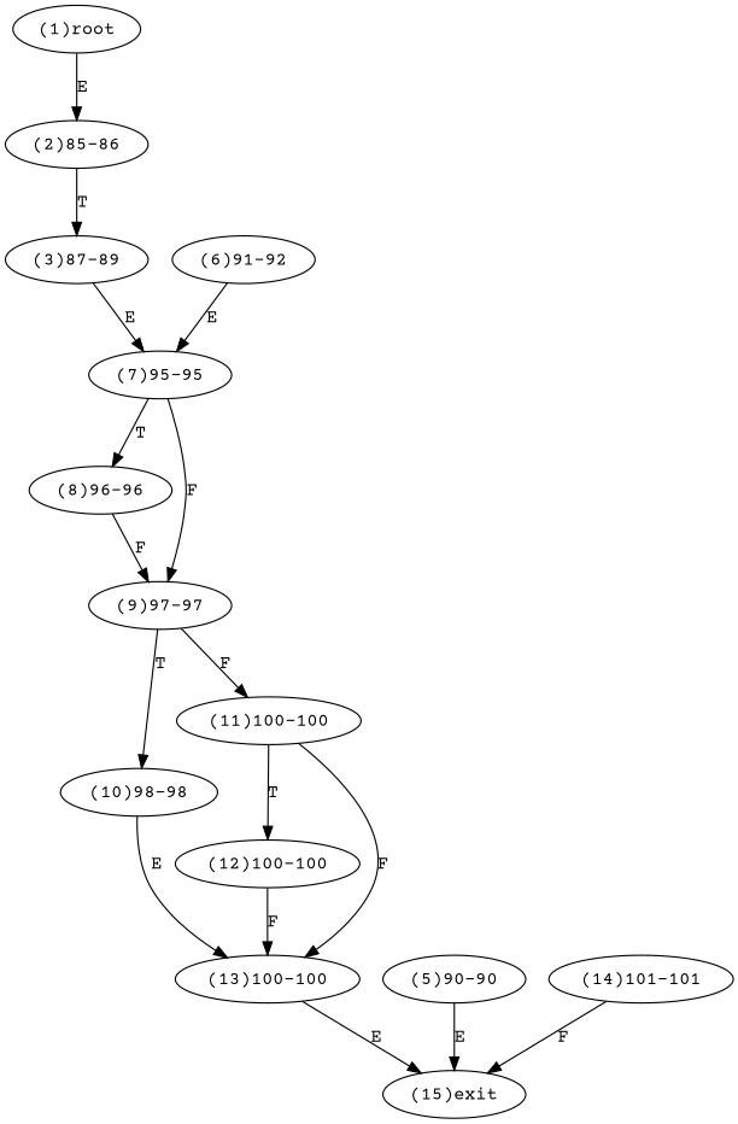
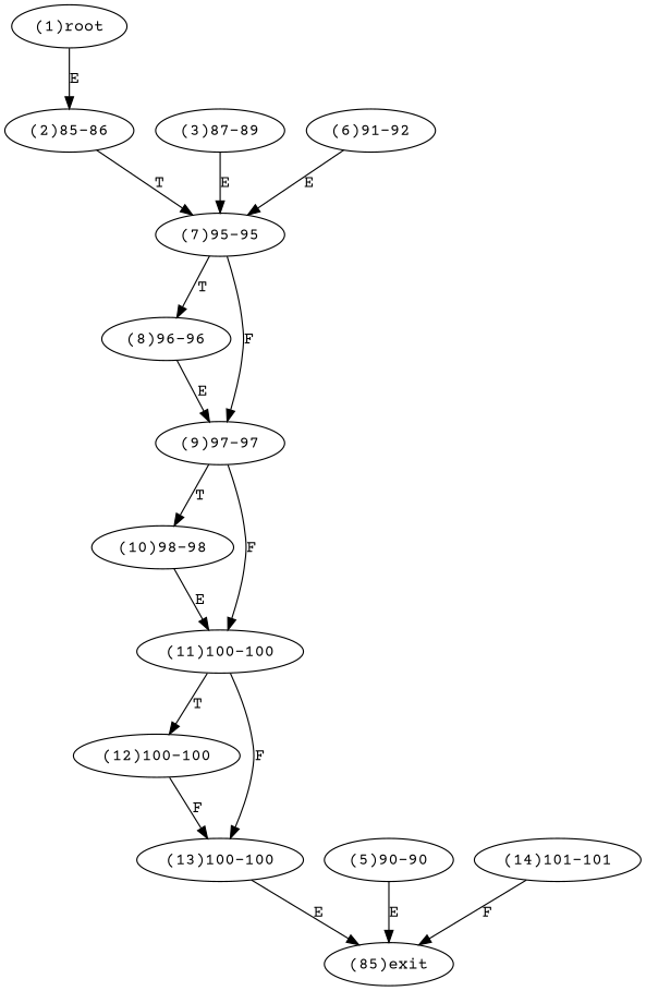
  digraph {
    fontname="Courier Prime"
    node [fontname="Courier Prime"]
    edge [fontname="Courier Prime"]
    n1 [label="(1)root"]
    n2 [label="(2)85-86"]
    n3 [label="(3)87-89"]
    n4 [label="(7)95-95"]
    n5 [label="(8)96-96"]
    n6 [label="(9)97-97"]
    n7 [label="(5)90-90"]
-   n8 [label="(15)exit"]
+   n8 [label="(85)exit"]
    n9 [label="(6)91-92"]
    n10 [label="(10)98-98"]
    n11 [label="(11)100-100"]
    n12 [label="(12)100-100"]
    n13 [label="(13)100-100"]
    n14 [label="(14)101-101"]
    n1 -> n2 [label=E]
-   n2 -> n3 [label=T]
+   n2 -> n4 [label=T]
    n3 -> n4 [label=E]
    n4 -> n5 [label=T]
    n4 -> n6 [label=F]
-   n5 -> n6 [label=F]
+   n5 -> n6 [label=E]
    n6 -> n10 [label=T]
    n6 -> n11 [label=F]
    n7 -> n8 [label=E]
    n9 -> n4 [label=E]
-   n10 -> n13 [label=E]
+   n10 -> n11 [label=E]
    n11 -> n12 [label=T]
    n11 -> n13 [label=F]
    n12 -> n13 [label=F]
    n13 -> n8 [label=E]
    n14 -> n8 [label=F]
  }
